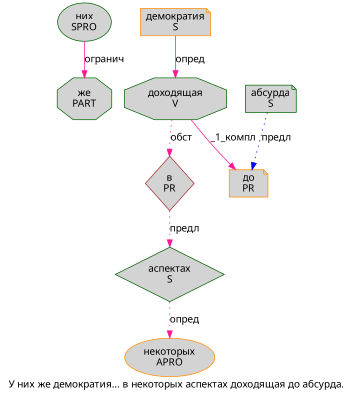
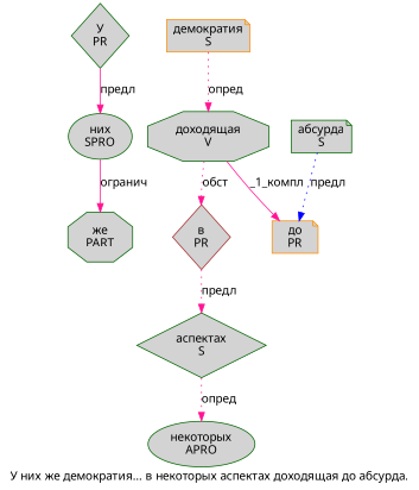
  digraph {
    fontname="Noto Sans"
    label="У них же демократия… в некоторых аспектах доходящая до абсурда."
    node [color=darkgreen fillcolor=lightgray fontname="Noto Sans" penwidth=1 shape=diamond style=filled]
    edge [color=deeppink fontname="Noto Sans" style=dotted]
+   n1 [label="У\nPR"]
    n2 [label="них\nSPRO" shape=ellipse]
    n3 [label="же\nPART" shape=octagon]
    n4 [color=darkorange label="демократия\nS" shape=note]
    n5 [label="доходящая\nV" shape=octagon]
    n6 [color=brown label="в\nPR"]
    n7 [color=darkorange label="до\nPR" shape=note]
    n8 [label="аспектах\nS"]
-   n9 [color=darkorange label="некоторых\nAPRO" shape=ellipse]
+   n9 [label="некоторых\nAPRO" shape=ellipse]
    n10 [label="абсурда\nS" shape=note]
+   n1 -> n2 [label="предл" style=solid]
    n2 -> n3 [label="огранич" style=solid]
-   n4 -> n5 [label="опред" style=solid]
+   n4 -> n5 [label="опред"]
    n5 -> n6 [label="обст"]
    n5 -> n7 [label="_1_компл" style=solid]
    n6 -> n8 [label="предл"]
    n8 -> n9 [label="опред"]
    n10 -> n7 [color=blue label="предл"]
  }
